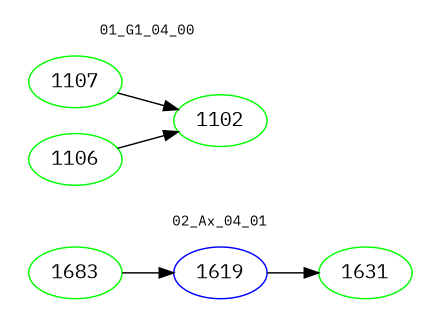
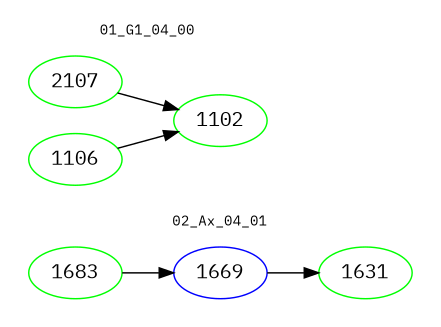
  digraph {
    fontname="IBM Plex Mono"
    rankdir=LR
    node [color=green fontname="IBM Plex Mono"]
    edge [color=black fontname="IBM Plex Mono"]
    n1 [label=1683]
-   n2 [color=blue label=1619]
+   n2 [color=blue label=1669]
    n3 [label=1631]
-   n4 [label=1107]
+   n4 [label=2107]
    n5 [label=1106]
    n6 [label=1102]
    subgraph cluster_1 {
      color=white
      fontsize=10
      label="02_Ax_04_01"
      n1
      n2
      n3
    }
    subgraph cluster_2 {
      color=white
      fontsize=10
      label="01_G1_04_00"
      n4
      n5
      n6
    }
    n1 -> n2
    n2 -> n3
    n4 -> n6
    n5 -> n6
  }
